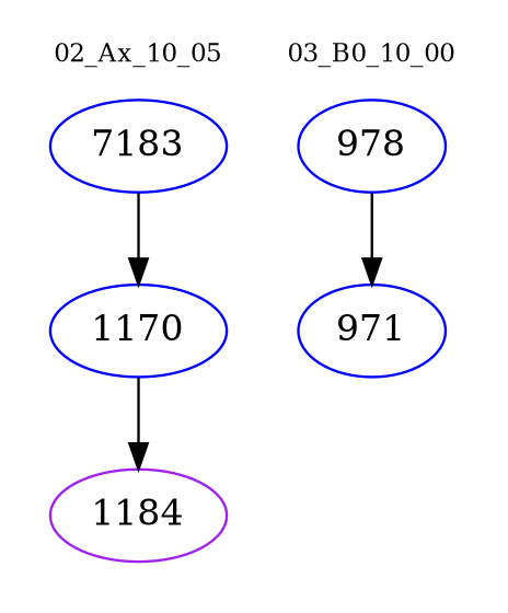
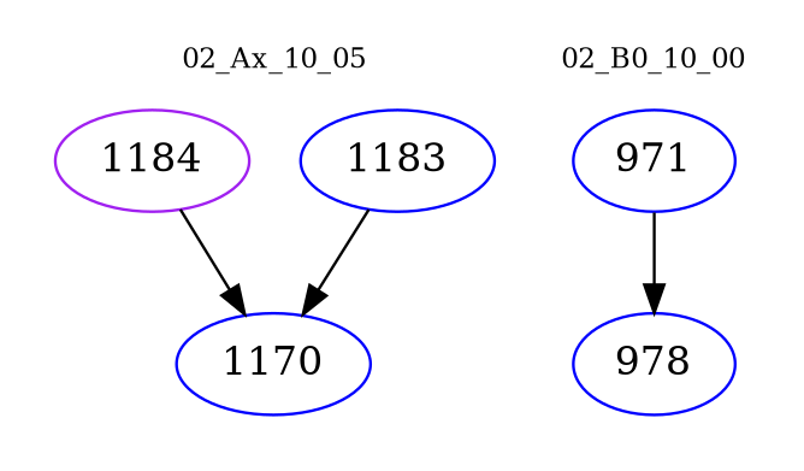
  digraph {
    node [color=blue]
    edge [color=black]
-   n1 [label=7183]
+   n1 [label=1183]
    n2 [label=1170]
    n3 [color=purple label=1184]
    n4 [label=978]
    n5 [label=971]
    subgraph cluster_1 {
      color=white
      fontsize=10
      label="02_Ax_10_05"
      n1
      n2
      n3
    }
    subgraph cluster_2 {
      color=white
      fontsize=10
-     label="03_B0_10_00"
+     label="02_B0_10_00"
      n4
      n5
    }
    n1 -> n2
-   n2 -> n3
-   n4 -> n5
+   n3 -> n2
+   n5 -> n4
  }
